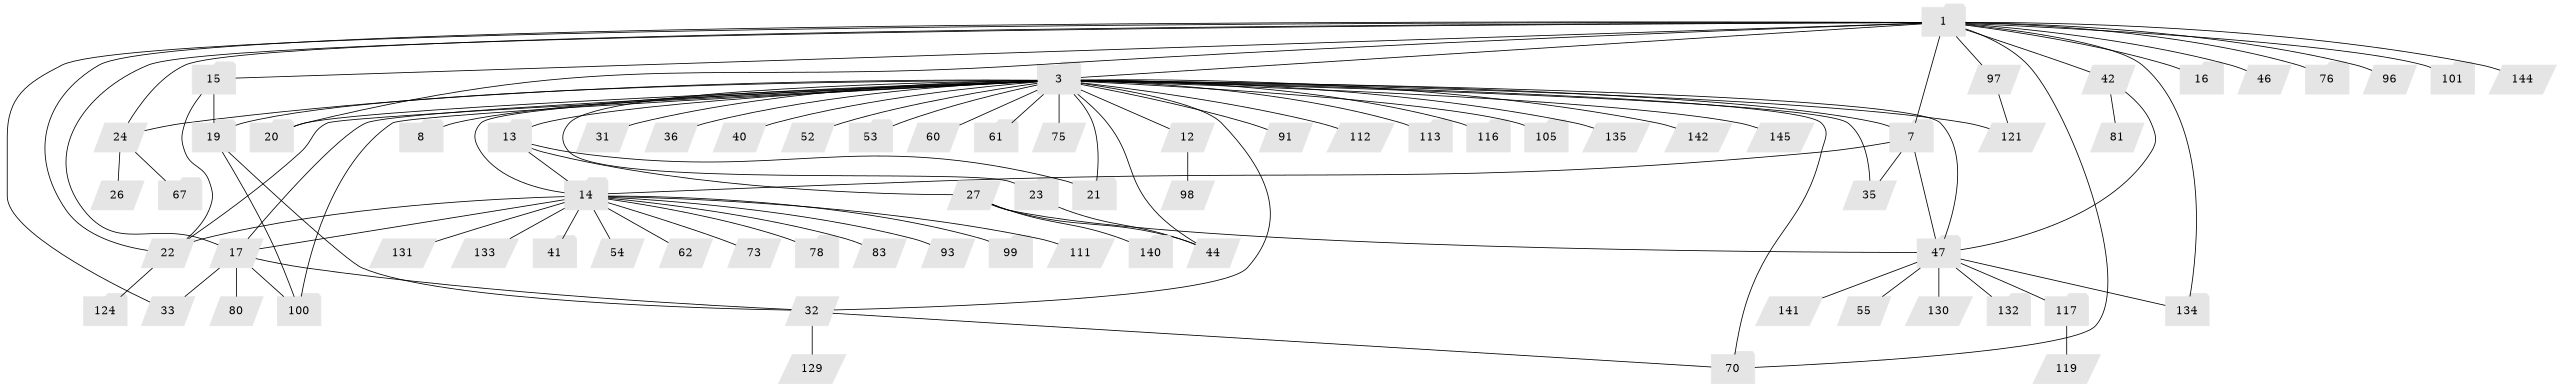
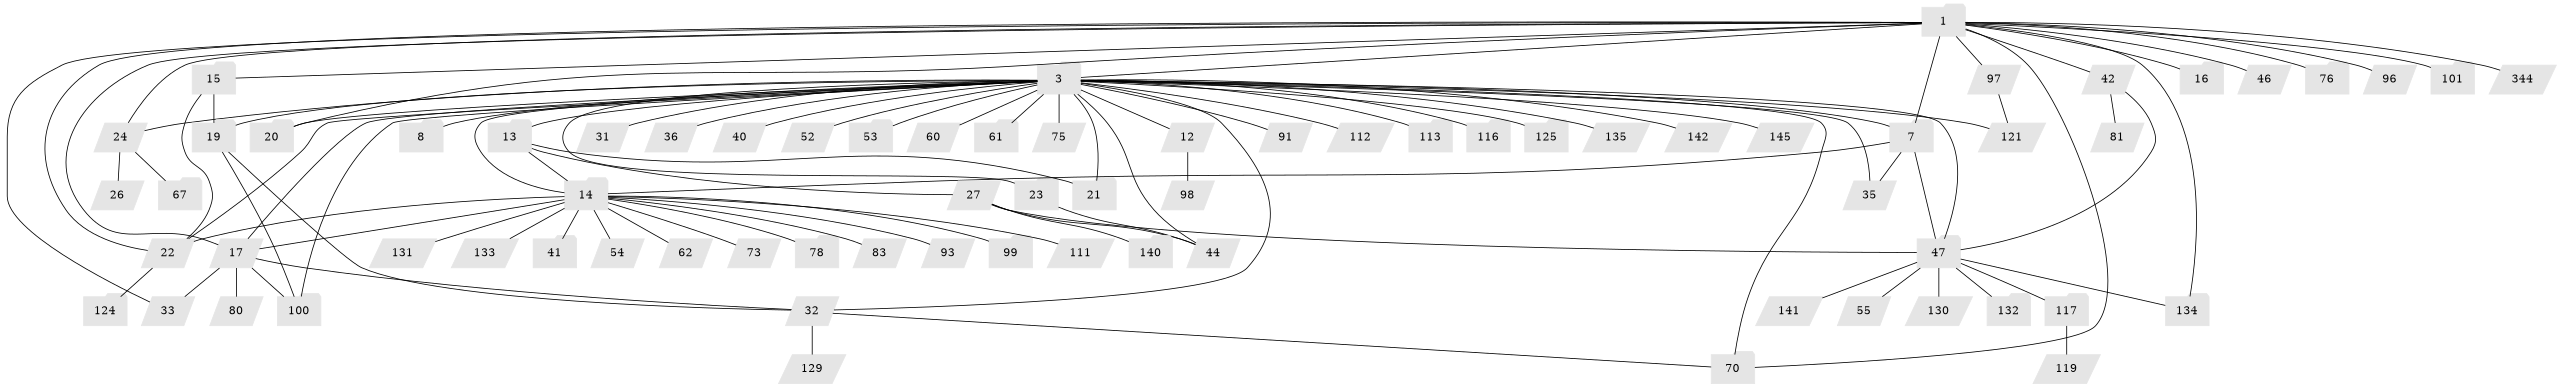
  graph {
    node [color=gray90 shape=parallelogram style=filled]
    1 [shape=folder super="+2"]
    3 [shape=folder super="+9+59+48+10+81+64+139+63+90+4+5+6+50"]
    7 [shape=folder super="+84+148+137+114+118"]
    15 [shape=folder]
    16 [shape=folder super="+120"]
    17 [super="+146"]
    20 [shape=folder super="+95"]
    22 [super="+68"]
    24 [super="+105+110"]
    33
    42
    46
    70 [shape=folder super="+108"]
    76 [shape=folder]
    96
    97
    101 [shape=folder]
    134 [shape=folder]
-   144
+   144 [label=344]
    8 [shape=folder]
    12 [super="+87"]
    13 [shape=folder]
    14 [shape=folder super="+123+39+56"]
    19 [shape=folder super="+30"]
    21 [shape=folder super="+69+92"]
    23 [shape=folder]
    31
    32 [super="+82"]
    35
    36
    40
    44
    47 [shape=folder super="+106+79"]
    52
    53 [shape=folder]
    60
    61 [shape=folder]
    75
    91
    100 [shape=folder]
    112
    113 [shape=folder]
    116 [shape=folder]
    121 [super="+122"]
-   125 [shape=folder label=105]
+   125 [shape=folder]
    135
    142
    145
    80
    124 [shape=folder]
    26
    67 [shape=folder]
    n53 [label=81]
    98
    27 [super="+107+66"]
    41 [shape=folder]
    54
    62
    73
    78 [shape=folder]
    83
    93
    99 [shape=folder]
    111
    131
    133
    129
    55 [super="+127"]
    117 [shape=folder]
    130
    132 [shape=folder]
    141
    140 [shape=folder]
    119
    1 -- 3 [weight=4]
    1 -- 7
    1 -- 15
    1 -- 16 [weight=2]
    1 -- 17
    1 -- 20
    1 -- 22
    1 -- 24
    1 -- 33
    1 -- 42
    1 -- 46
    1 -- 70
    1 -- 76
    1 -- 96
    1 -- 97
    1 -- 101
    1 -- 134
    1 -- 144
    3 -- 7 [weight=4]
    3 -- 17 [weight=2]
    3 -- 20 [weight=2]
    3 -- 22
    3 -- 24 [weight=4]
    3 -- 70
    3 -- 8
    3 -- 12
    3 -- 13
    3 -- 14 [weight=4]
    3 -- 19 [weight=2]
    3 -- 21
    3 -- 23
    3 -- 31
    3 -- 32
    3 -- 35
    3 -- 36
    3 -- 40
    3 -- 44
    3 -- 47
    3 -- 52
    3 -- 53
    3 -- 60
    3 -- 61
    3 -- 75
    3 -- 91
    3 -- 100
    3 -- 112 [weight=3]
    3 -- 113
    3 -- 116
    3 -- 121
    3 -- 125
    3 -- 135
    3 -- 142
    3 -- 145
    7 -- 14 [weight=2]
    7 -- 35
    7 -- 47
    15 -- 22
    15 -- 19
    17 -- 33
    17 -- 32
    17 -- 100
    17 -- 80
    22 -- 124
    24 -- 26
    24 -- 67
    42 -- 47
    42 -- n53
    97 -- 121
    12 -- 98
    13 -- 14
    13 -- 21
    13 -- 27
    14 -- 17
    14 -- 22
    14 -- 41
    14 -- 54
    14 -- 62
    14 -- 73
    14 -- 78
    14 -- 83
    14 -- 93
    14 -- 99
    14 -- 111
    14 -- 131
    14 -- 133
    19 -- 32
    19 -- 100
    23 -- 44
    32 -- 70
    32 -- 129
    47 -- 134
    47 -- 55
    47 -- 117
    47 -- 130 [weight=2]
    47 -- 132
    47 -- 141
    27 -- 44
    27 -- 47
    27 -- 140
    117 -- 119
  }
